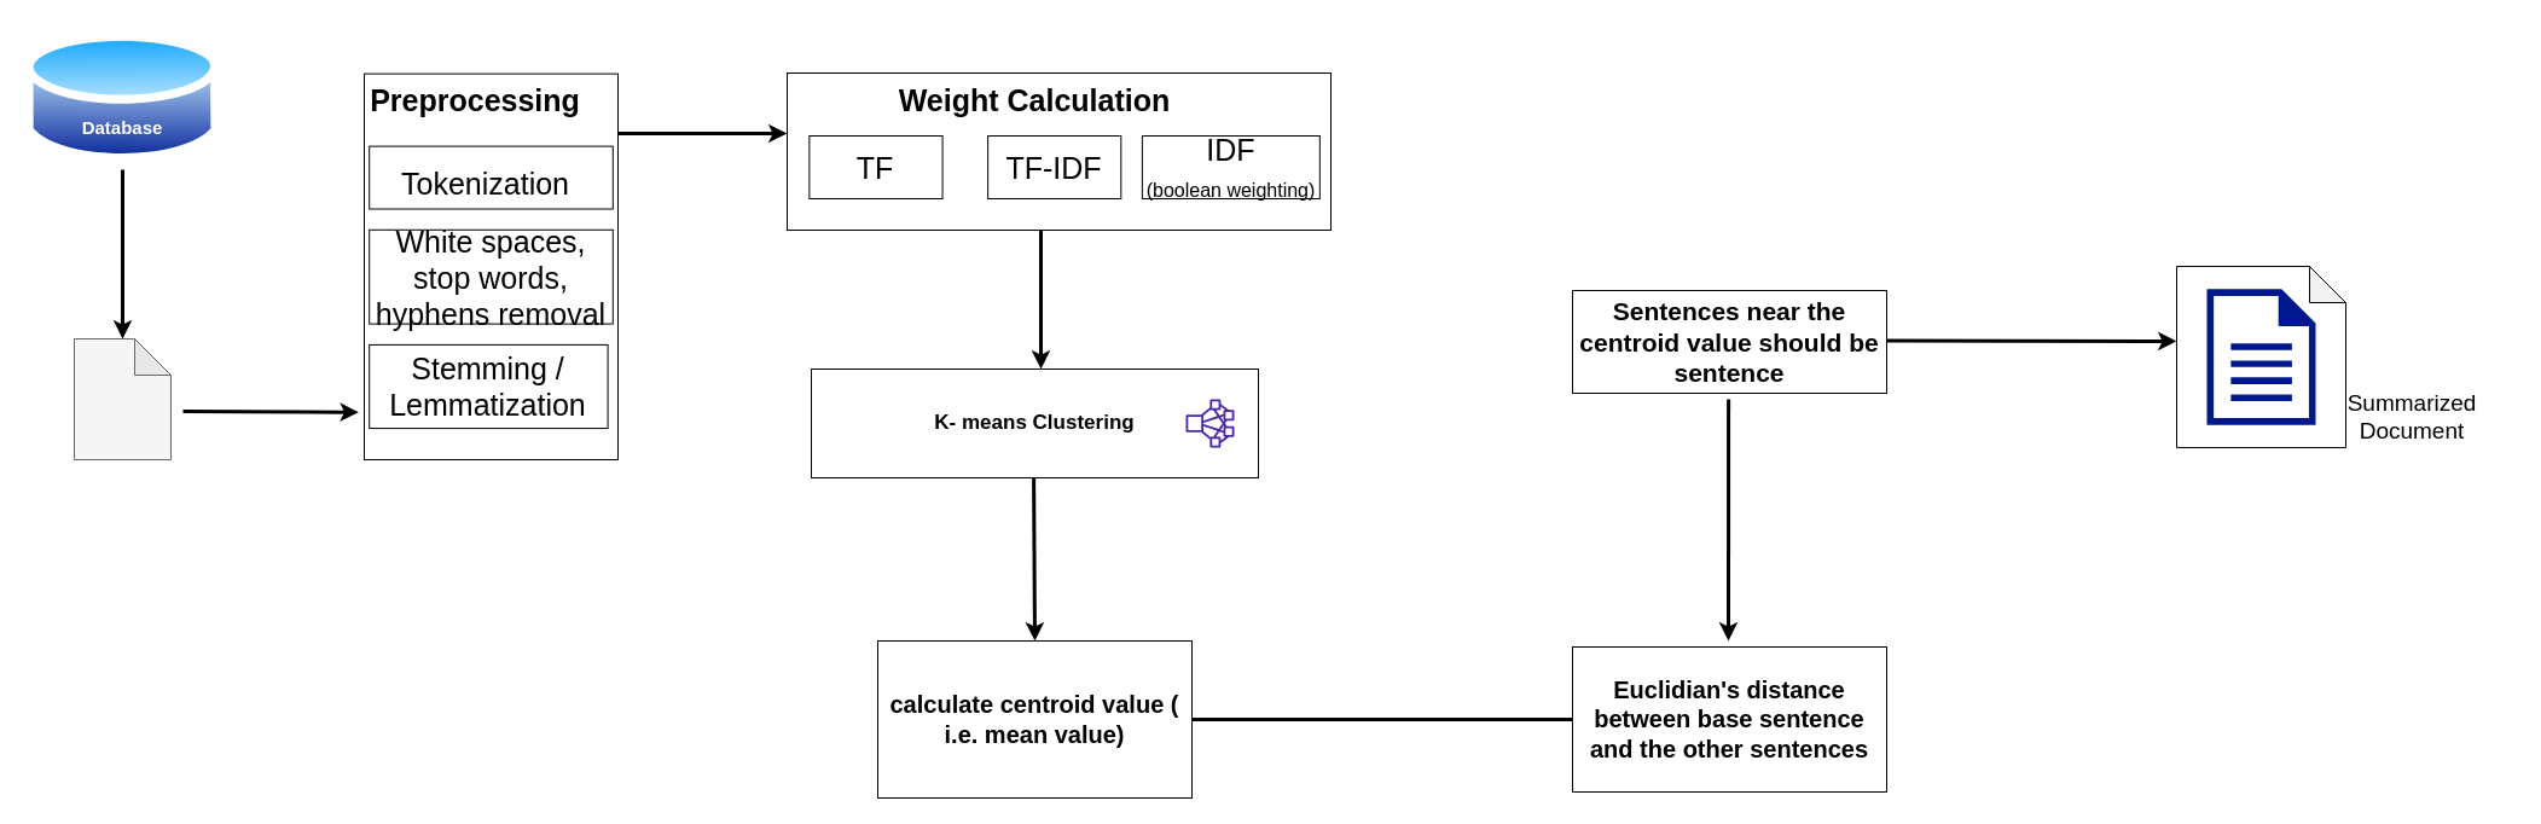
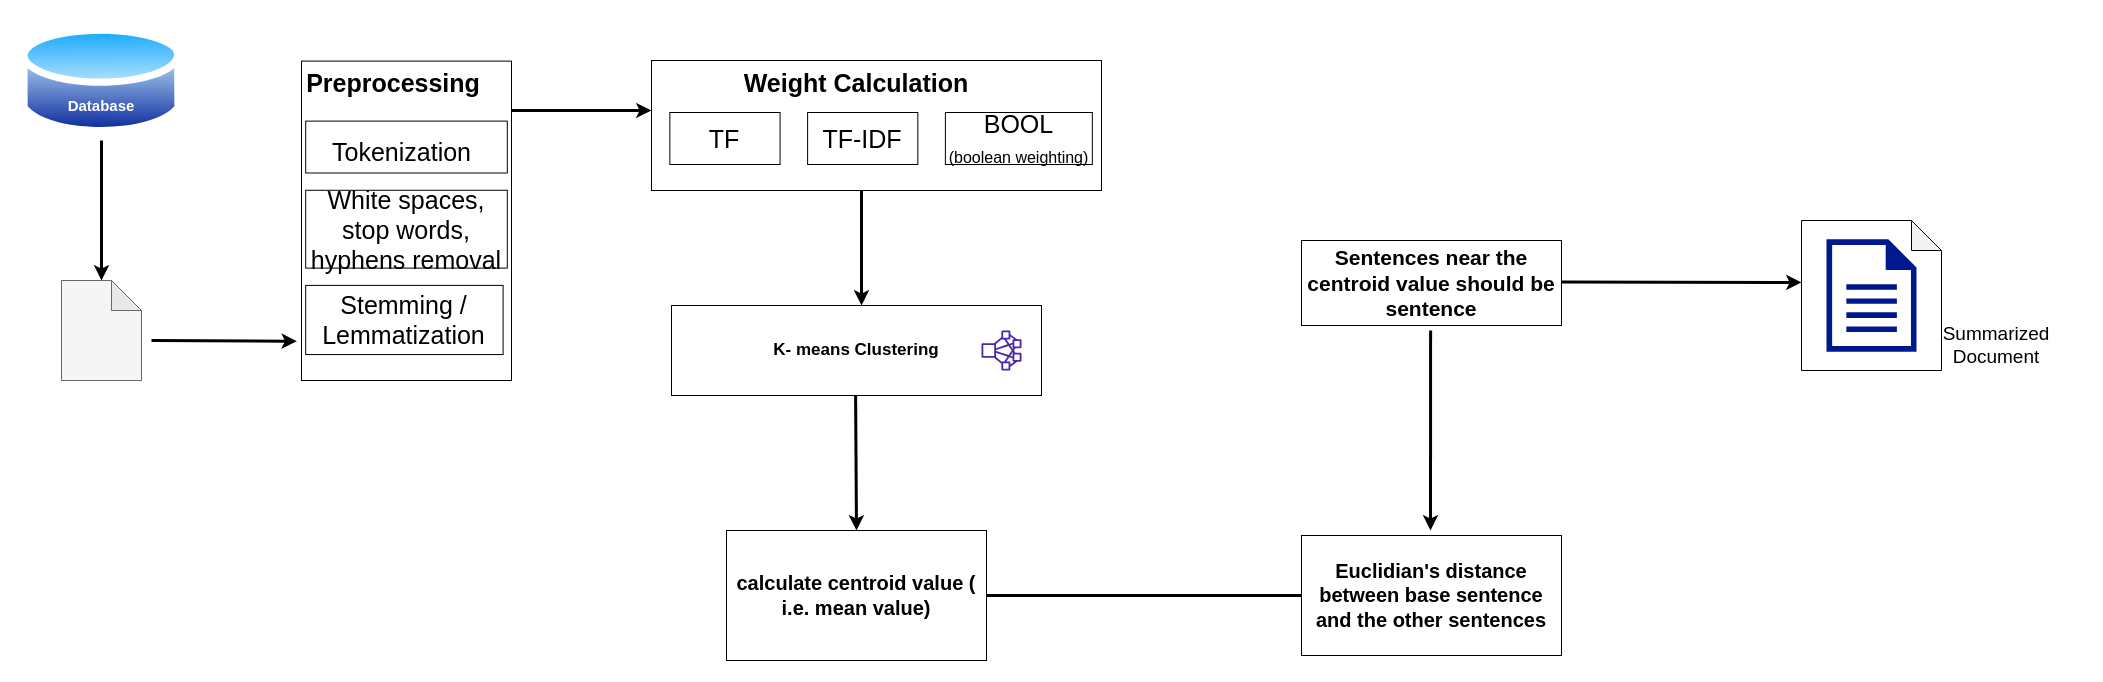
  <mxCell id="0" />
  <mxCell id="1" parent="0" />
  <mxCell id="2" value="" style="group" vertex="1" connectable="0" parent="1"><mxGeometry x="20.33" y="20.6" width="161.35" height="119.4" as="geometry" /></mxCell>
  <mxCell id="3" value="" style="aspect=fixed;perimeter=ellipsePerimeter;html=1;align=center;shadow=0;dashed=0;spacingTop=3;image;image=img/lib/active_directory/database.svg;" vertex="1" parent="2"><mxGeometry width="161.35" height="119.4" as="geometry" /></mxCell>
  <mxCell id="4" value="&lt;font color=&quot;#ffffff&quot; size=&quot;1&quot;&gt;&lt;b style=&quot;font-size: 15px&quot;&gt;Database&lt;/b&gt;&lt;/font&gt;" style="text;html=1;strokeColor=none;fillColor=none;align=center;verticalAlign=middle;whiteSpace=wrap;rounded=0;" vertex="1" parent="2"><mxGeometry x="50.67" y="69.4" width="60" height="30" as="geometry" /></mxCell>
  <mxCell id="5" value="&lt;font style=&quot;font-size: 20px&quot;&gt;&lt;b&gt;calculate centroid value ( i.e. mean value)&lt;/b&gt;&lt;/font&gt;" style="rounded=0;whiteSpace=wrap;html=1;fontSize=17;fontColor=#000000;" vertex="1" parent="1"><mxGeometry x="726" y="530" width="260" height="130" as="geometry" /></mxCell>
  <mxCell id="6" value="&lt;font size=&quot;1&quot;&gt;&lt;b style=&quot;font-size: 20px&quot;&gt;Euclidian's distance between base sentence and the other sentences&lt;/b&gt;&lt;/font&gt;" style="rounded=0;whiteSpace=wrap;html=1;fontSize=17;fontColor=#000000;" vertex="1" parent="1"><mxGeometry x="1301" y="535" width="260" height="120" as="geometry" /></mxCell>
  <mxCell id="7" value="&lt;font size=&quot;1&quot;&gt;&lt;b style=&quot;font-size: 21px&quot;&gt;Sentences near the centroid value should be sentence&lt;/b&gt;&lt;/font&gt;" style="rounded=0;whiteSpace=wrap;html=1;fontSize=17;fontColor=#000000;" vertex="1" parent="1"><mxGeometry x="1301" y="240" width="260" height="85" as="geometry" /></mxCell>
  <mxCell id="8" value="" style="endArrow=classic;html=1;rounded=0;fontSize=19;fontColor=#000000;exitX=0.5;exitY=1;exitDx=0;exitDy=0;entryX=0.5;entryY=0;entryDx=0;entryDy=0;entryPerimeter=0;strokeWidth=3;" edge="1" parent="1" source="3" target="10"><mxGeometry width="50" height="50" relative="1" as="geometry"><mxPoint x="861" y="320" as="sourcePoint" /><mxPoint x="911" y="270" as="targetPoint" /></mxGeometry></mxCell>
  <mxCell id="9" value="" style="group" vertex="1" connectable="0" parent="1"><mxGeometry x="61" y="280" width="80" height="100" as="geometry" /></mxCell>
  <mxCell id="10" value="" style="shape=note;whiteSpace=wrap;html=1;backgroundOutline=1;darkOpacity=0.05;fontSize=15;fontColor=#333333;fillColor=#f5f5f5;strokeColor=#666666;" vertex="1" parent="9"><mxGeometry width="80" height="100" as="geometry" /></mxCell>
  <mxCell id="11" value="" style="group" vertex="1" connectable="0" parent="1"><mxGeometry x="301" y="60.6" width="210" height="319.4" as="geometry" /></mxCell>
  <mxCell id="12" value="" style="rounded=0;whiteSpace=wrap;html=1;fontSize=15;fontColor=#000000;" vertex="1" parent="11"><mxGeometry width="210" height="319.4" as="geometry" /></mxCell>
  <mxCell id="13" value="&lt;b&gt;&lt;font style=&quot;font-size: 25px&quot;&gt;Preprocessing&lt;/font&gt;&lt;/b&gt;" style="text;html=1;strokeColor=none;fillColor=none;align=center;verticalAlign=middle;whiteSpace=wrap;rounded=0;fontSize=15;fontColor=#000000;" vertex="1" parent="11"><mxGeometry x="67.2" y="8.128" width="50.4" height="25.939" as="geometry" /></mxCell>
  <mxCell id="14" value="" style="group" vertex="1" connectable="0" parent="11"><mxGeometry x="4.2" y="60.006" width="201.6" height="51.879" as="geometry" /></mxCell>
  <mxCell id="15" value="" style="rounded=0;whiteSpace=wrap;html=1;fontSize=25;fontColor=#000000;" vertex="1" parent="14"><mxGeometry width="201.6" height="51.879" as="geometry" /></mxCell>
  <mxCell id="16" value="Tokenization" style="text;html=1;strokeColor=none;fillColor=none;align=center;verticalAlign=middle;whiteSpace=wrap;rounded=0;fontSize=25;fontColor=#000000;" vertex="1" parent="14"><mxGeometry x="84" y="17.293" width="25.2" height="25.939" as="geometry" /></mxCell>
  <mxCell id="17" value="" style="group" vertex="1" connectable="0" parent="11"><mxGeometry x="4.2" y="224.289" width="197.4" height="69.172" as="geometry" /></mxCell>
  <mxCell id="18" value="Stemming /&lt;br&gt;Lemmatization" style="rounded=0;whiteSpace=wrap;html=1;fontSize=25;fontColor=#000000;" vertex="1" parent="17"><mxGeometry width="197.4" height="69.172" as="geometry" /></mxCell>
  <mxCell id="19" value="White spaces, stop words, hyphens removal" style="rounded=0;whiteSpace=wrap;html=1;fontSize=25;fontColor=#000000;" vertex="1" parent="11"><mxGeometry x="4.2" y="129.178" width="201.6" height="77.818" as="geometry" /></mxCell>
  <mxCell id="20" value="" style="group" vertex="1" connectable="0" parent="1"><mxGeometry x="651" y="60" width="450" height="130" as="geometry" /></mxCell>
  <mxCell id="21" value="" style="rounded=0;whiteSpace=wrap;html=1;fontSize=25;fontColor=#000000;" vertex="1" parent="20"><mxGeometry width="450" height="130" as="geometry" /></mxCell>
  <mxCell id="22" value="Weight Calculation" style="text;html=1;strokeColor=none;fillColor=none;align=center;verticalAlign=middle;whiteSpace=wrap;rounded=0;fontSize=25;fontColor=#000000;fontStyle=1" vertex="1" parent="20"><mxGeometry x="58.469" y="8.667" width="293.878" height="26" as="geometry" /></mxCell>
  <mxCell id="23" value="TF" style="rounded=0;whiteSpace=wrap;html=1;fontSize=25;fontColor=#000000;" vertex="1" parent="20"><mxGeometry x="18.367" y="52" width="110.204" height="52" as="geometry" /></mxCell>
- <mxCell id="24" value="TF-IDF" style="rounded=0;whiteSpace=wrap;html=1;fontSize=25;fontColor=#000000;" vertex="1" parent="20"><mxGeometry x="166.122" y="52" width="110.204" height="52" as="geometry" /></mxCell>
- <mxCell id="25" value="IDF&lt;br&gt;&lt;font style=&quot;font-size: 16px&quot;&gt;(boolean weighting)&lt;/font&gt;" style="rounded=0;whiteSpace=wrap;html=1;fontSize=25;fontColor=#000000;" vertex="1" parent="20"><mxGeometry x="293.878" y="52" width="146.939" height="52" as="geometry" /></mxCell>
+ <mxCell id="24" value="TF-IDF" style="rounded=0;whiteSpace=wrap;html=1;fontSize=25;fontColor=#000000;" vertex="1" parent="20"><mxGeometry x="156.122" y="52" width="110.204" height="52" as="geometry" /></mxCell>
+ <mxCell id="25" value="BOOL&lt;br&gt;&lt;font style=&quot;font-size: 16px&quot;&gt;(boolean weighting)&lt;/font&gt;" style="rounded=0;whiteSpace=wrap;html=1;fontSize=25;fontColor=#000000;" vertex="1" parent="20"><mxGeometry x="293.878" y="52" width="146.939" height="52" as="geometry" /></mxCell>
  <mxCell id="26" value="g" style="group" vertex="1" connectable="0" parent="1"><mxGeometry x="671" y="305" width="370" height="90" as="geometry" /></mxCell>
  <mxCell id="27" value="&lt;font style=&quot;font-size: 17px&quot;&gt;&lt;b&gt;K- means Clustering&lt;/b&gt;&lt;/font&gt;" style="rounded=0;whiteSpace=wrap;html=1;fontSize=16;fontColor=#000000;" vertex="1" parent="26"><mxGeometry width="370" height="90" as="geometry" /></mxCell>
  <mxCell id="28" value="" style="sketch=0;outlineConnect=0;fontColor=#232F3E;gradientColor=none;fillColor=#4D27AA;strokeColor=none;dashed=0;verticalLabelPosition=bottom;verticalAlign=top;align=center;html=1;fontSize=12;fontStyle=0;aspect=fixed;pointerEvents=1;shape=mxgraph.aws4.cluster;" vertex="1" parent="26"><mxGeometry x="310" y="25" width="40" height="40" as="geometry" /></mxCell>
  <mxCell id="29" value="" style="group" vertex="1" connectable="0" parent="1"><mxGeometry x="1801" y="220" width="280" height="150" as="geometry" /></mxCell>
  <mxCell id="30" value="" style="group" vertex="1" connectable="0" parent="29"><mxGeometry width="140" height="150" as="geometry" /></mxCell>
  <mxCell id="31" value="" style="shape=note;whiteSpace=wrap;html=1;backgroundOutline=1;darkOpacity=0.05;fontSize=19;fontColor=#000000;" vertex="1" parent="30"><mxGeometry width="140" height="150" as="geometry" /></mxCell>
  <mxCell id="32" value="" style="sketch=0;aspect=fixed;pointerEvents=1;shadow=0;dashed=0;html=1;strokeColor=none;labelPosition=center;verticalLabelPosition=bottom;verticalAlign=top;align=center;fillColor=#00188D;shape=mxgraph.mscae.enterprise.document;fontSize=19;fontColor=#000000;" vertex="1" parent="30"><mxGeometry x="25" y="18.75" width="90" height="112.5" as="geometry" /></mxCell>
  <mxCell id="33" value="Summarized Document" style="text;html=1;strokeColor=none;fillColor=none;align=center;verticalAlign=middle;whiteSpace=wrap;rounded=0;fontSize=19;fontColor=#000000;" vertex="1" parent="29"><mxGeometry x="110" y="110" width="170" height="30" as="geometry" /></mxCell>
  <mxCell id="34" value="" style="endArrow=classic;html=1;rounded=0;fontSize=19;fontColor=#000000;exitX=0.5;exitY=1;exitDx=0;exitDy=0;strokeWidth=3;" edge="1" parent="1"><mxGeometry width="50" height="50" relative="1" as="geometry"><mxPoint x="861.005" y="190" as="sourcePoint" /><mxPoint x="861" y="305" as="targetPoint" /></mxGeometry></mxCell>
  <mxCell id="35" value="" style="endArrow=classic;html=1;rounded=0;fontSize=19;fontColor=#000000;exitX=0.5;exitY=1;exitDx=0;exitDy=0;entryX=0.5;entryY=0;entryDx=0;entryDy=0;strokeWidth=3;" edge="1" parent="1" target="5"><mxGeometry width="50" height="50" relative="1" as="geometry"><mxPoint x="855.095" y="395" as="sourcePoint" /><mxPoint x="855.09" y="510" as="targetPoint" /></mxGeometry></mxCell>
  <mxCell id="36" value="" style="endArrow=classic;html=1;rounded=0;fontSize=19;fontColor=#000000;exitX=0.5;exitY=1;exitDx=0;exitDy=0;strokeWidth=3;" edge="1" parent="1"><mxGeometry width="50" height="50" relative="1" as="geometry"><mxPoint x="1430.095" y="330" as="sourcePoint" /><mxPoint x="1430" y="530" as="targetPoint" /></mxGeometry></mxCell>
  <mxCell id="37" value="" style="endArrow=none;html=1;rounded=0;fontSize=19;fontColor=#000000;exitX=1;exitY=0.5;exitDx=0;exitDy=0;entryX=0;entryY=0.5;entryDx=0;entryDy=0;strokeWidth=3;" edge="1" parent="1" source="5" target="6"><mxGeometry width="50" height="50" relative="1" as="geometry"><mxPoint x="891.005" y="220" as="sourcePoint" /><mxPoint x="1171" y="280" as="targetPoint" /></mxGeometry></mxCell>
  <mxCell id="38" value="" style="endArrow=classic;html=1;rounded=0;fontSize=19;fontColor=#000000;exitX=1;exitY=0.5;exitDx=0;exitDy=0;strokeWidth=3;" edge="1" parent="1"><mxGeometry width="50" height="50" relative="1" as="geometry"><mxPoint x="1561" y="281.59" as="sourcePoint" /><mxPoint x="1801" y="282" as="targetPoint" /></mxGeometry></mxCell>
  <mxCell id="39" value="" style="endArrow=classic;html=1;rounded=0;fontSize=19;fontColor=#000000;strokeWidth=3;" edge="1" parent="1"><mxGeometry width="50" height="50" relative="1" as="geometry"><mxPoint x="511" y="110" as="sourcePoint" /><mxPoint x="651" y="110" as="targetPoint" /></mxGeometry></mxCell>
  <mxCell id="40" value="" style="endArrow=classic;html=1;rounded=0;fontSize=19;fontColor=#000000;entryX=-0.022;entryY=0.877;entryDx=0;entryDy=0;entryPerimeter=0;strokeWidth=3;" edge="1" parent="1" target="12"><mxGeometry width="50" height="50" relative="1" as="geometry"><mxPoint x="151" y="340" as="sourcePoint" /><mxPoint x="291" y="340" as="targetPoint" /></mxGeometry></mxCell>
